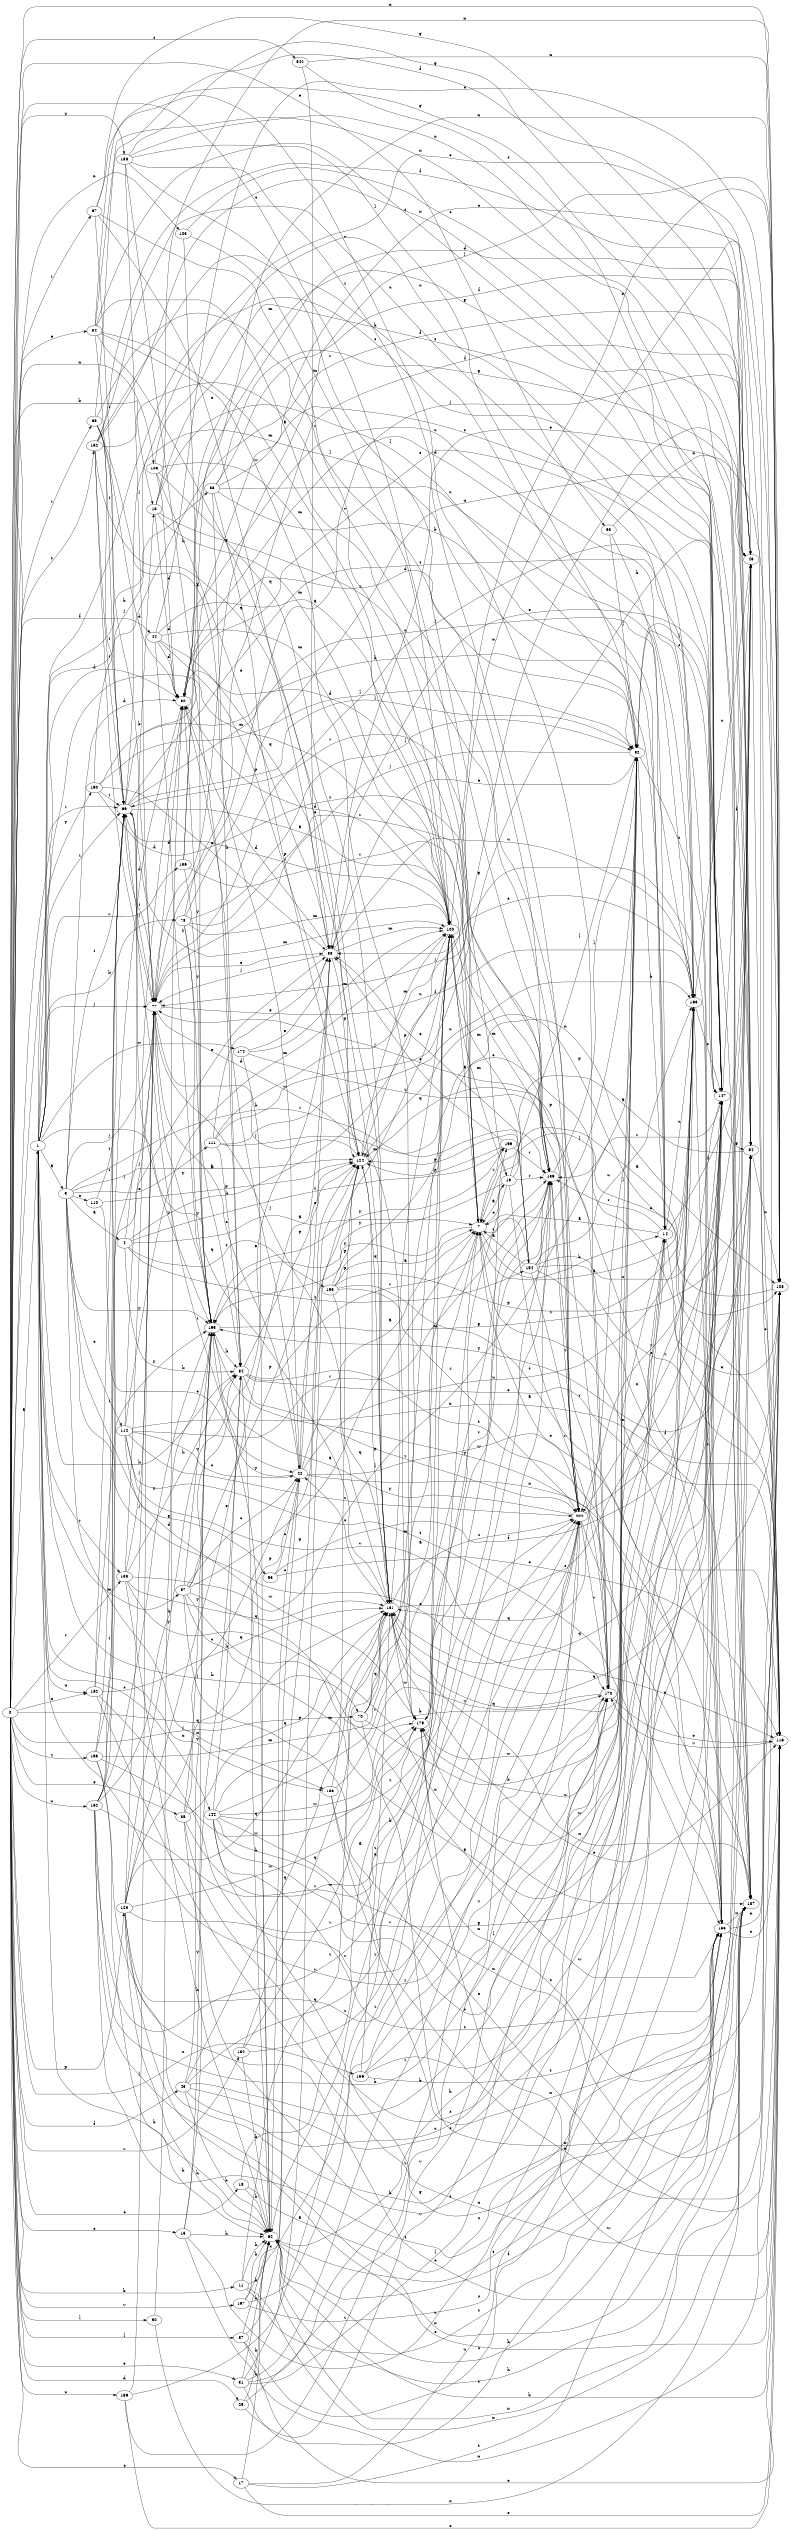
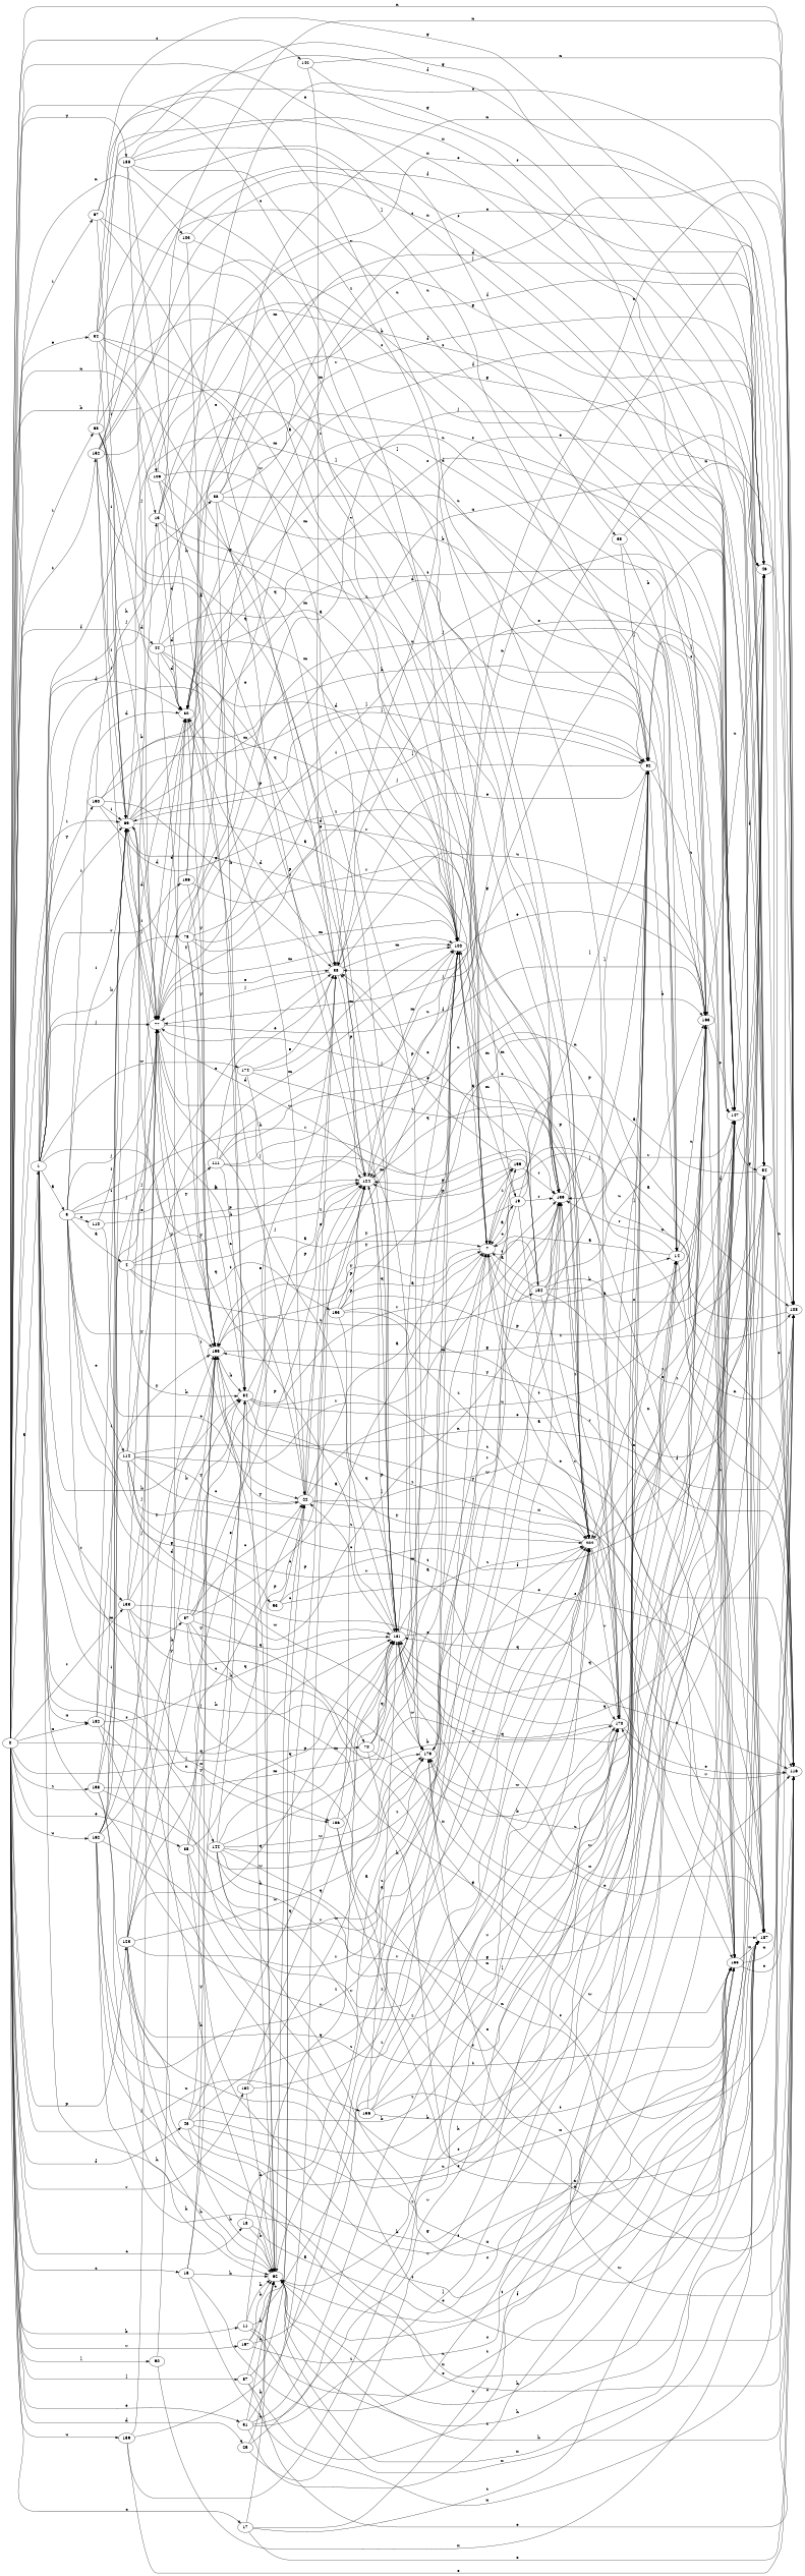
  strict digraph {
    fontname="DejaVu Serif"
    rankdir=LR
    node [fontname="DejaVu Serif"]
    edge [fontname="DejaVu Serif"]
    0
    1
    11
    13
    15
    17
    18
    19
    25
    30
    31
    33
    34
    35
    43
    44
    67
    68
    69
    70
    87
    90
    103
    106
    108
    123
    131
    132
    133
-   142 [label=542]
+   142
    152
    156
    159
    162
    167
    182
    188
    198
    3
    55
    62
    77
    78
    84
    92
    97
    100
    136
    144
    147
    170
    174
    186
    190
    199
    187
    155
    202
    195
    163
    116
    7
    139
    54
    124
    14
    179
    38
    46
    22
    4
    53
    110
    111
    112
    153
    154
    0 -> 1 [label=a]
    0 -> 11 [label=b]
    0 -> 13 [label=b]
    0 -> 15 [label=c]
    0 -> 17 [label=c]
    0 -> 18 [label=c]
    0 -> 19 [label=c]
    0 -> 25 [label=d]
    0 -> 30 [label=d]
    0 -> 31 [label=e]
    0 -> 33 [label=e]
    0 -> 34 [label=e]
    0 -> 35 [label=e]
    0 -> 43 [label=f]
    0 -> 44 [label=f]
    0 -> 67 [label=i]
    0 -> 68 [label=i]
    0 -> 69 [label=i]
    0 -> 70 [label=j]
    0 -> 87 [label=l]
    0 -> 90 [label=l]
    0 -> 103 [label=n]
    0 -> 106 [label=n]
    0 -> 108 [label=n]
    0 -> 123 [label=p]
    0 -> 131 [label=q]
    0 -> 132 [label=r]
    0 -> 133 [label=r]
    0 -> 142 [label=s]
    0 -> 152 [label=t]
    0 -> 156 [label=u]
    0 -> 159 [label=u]
    0 -> 162 [label=u]
    0 -> 167 [label=v]
    0 -> 182 [label=x]
    0 -> 188 [label=y]
    0 -> 198 [label=z]
    1 -> 69 [label=i]
    1 -> 70 [label=j]
    1 -> 131 [label=q]
    1 -> 133 [label=r]
    1 -> 182 [label=x]
    1 -> 3 [label=a]
    1 -> 55 [label=h]
    1 -> 62 [label=h]
    1 -> 77 [label=j]
    1 -> 78 [label=k]
    1 -> 84 [label=k]
    1 -> 92 [label=l]
    1 -> 97 [label=m]
    1 -> 100 [label=m]
    1 -> 136 [label=r]
    1 -> 144 [label=s]
    1 -> 147 [label=s]
    1 -> 170 [label=v]
    1 -> 174 [label=w]
    1 -> 186 [label=x]
    1 -> 190 [label=y]
    11 -> 131 [label=q]
    11 -> 62 [label=h]
    11 -> 199 [label=z]
    11 -> 187 [label=x]
    11 -> 155 [label=t]
    13 -> 30 [label=d]
    13 -> 108 [label=n]
    13 -> 92 [label=l]
    13 -> 100 [label=m]
    13 -> 147 [label=s]
    13 -> 202 [label=z]
    15 -> 108 [label=n]
    15 -> 62 [label=h]
    15 -> 84 [label=k]
    15 -> 195 [label=y]
    15 -> 163 [label=u]
    17 -> 62 [label=h]
    17 -> 155 [label=t]
    17 -> 163 [label=u]
    17 -> 116 [label=o]
    18 -> 62 [label=h]
    18 -> 147 [label=s]
    18 -> 7 [label=a]
    19 -> 108 [label=n]
    19 -> 62 [label=h]
    19 -> 92 [label=l]
    19 -> 100 [label=m]
    19 -> 170 [label=v]
    19 -> 195 [label=y]
    19 -> 7 [label=a]
    19 -> 139 [label=r]
    25 -> 62 [label=h]
    25 -> 170 [label=v]
    25 -> 202 [label=z]
    30 -> 195 [label=y]
    30 -> 163 [label=u]
    30 -> 54 [label=g]
    31 -> 62 [label=h]
    31 -> 92 [label=l]
    31 -> 170 [label=v]
    31 -> 155 [label=t]
    31 -> 202 [label=z]
    31 -> 124 [label=p]
    33 -> 108 [label=n]
    33 -> 92 [label=l]
    33 -> 14 [label=b]
    34 -> 69 [label=i]
    34 -> 100 [label=m]
    34 -> 147 [label=s]
    34 -> 187 [label=x]
    34 -> 7 [label=a]
    34 -> 54 [label=g]
    34 -> 124 [label=p]
    34 -> 179 [label=w]
    35 -> 131 [label=q]
    35 -> 147 [label=s]
    35 -> 155 [label=t]
    35 -> 202 [label=z]
    35 -> 195 [label=y]
    35 -> 124 [label=p]
    43 -> 131 [label=q]
    43 -> 62 [label=h]
    43 -> 147 [label=s]
    43 -> 202 [label=z]
    43 -> 195 [label=y]
    43 -> 163 [label=u]
    43 -> 14 [label=b]
    44 -> 30 [label=d]
    44 -> 131 [label=q]
    44 -> 100 [label=m]
    44 -> 195 [label=y]
    44 -> 116 [label=o]
    44 -> 7 [label=a]
    44 -> 124 [label=p]
    67 -> 69 [label=i]
    67 -> 100 [label=m]
    67 -> 170 [label=v]
    67 -> 54 [label=g]
    67 -> 38 [label=e]
    68 -> 30 [label=d]
    68 -> 69 [label=i]
    68 -> 77 [label=j]
    68 -> 139 [label=r]
    68 -> 46 [label=f]
    68 -> 22 [label=c]
    69 -> 77 [label=j]
    69 -> 92 [label=l]
    69 -> 100 [label=m]
    69 -> 147 [label=s]
    69 -> 155 [label=t]
    69 -> 195 [label=y]
    69 -> 163 [label=u]
    69 -> 116 [label=o]
    69 -> 7 [label=a]
    70 -> 131 [label=q]
    70 -> 100 [label=m]
    70 -> 187 [label=x]
    70 -> 7 [label=a]
    70 -> 14 [label=b]
    87 -> 62 [label=h]
    87 -> 147 [label=s]
    87 -> 116 [label=o]
    87 -> 22 [label=c]
    90 -> 30 [label=d]
    90 -> 187 [label=x]
    103 -> 100 [label=m]
    103 -> 147 [label=s]
    103 -> 195 [label=y]
    106 -> 30 [label=d]
    106 -> 131 [label=q]
    106 -> 100 [label=m]
    106 -> 163 [label=u]
    106 -> 38 [label=e]
    108 -> 131 [label=q]
    108 -> 77 [label=j]
    108 -> 7 [label=a]
    123 -> 131 [label=q]
    123 -> 62 [label=h]
    123 -> 77 [label=j]
    123 -> 187 [label=x]
    123 -> 202 [label=z]
    123 -> 195 [label=y]
    123 -> 139 [label=r]
    123 -> 14 [label=b]
    123 -> 179 [label=w]
    123 -> 38 [label=e]
    123 -> 22 [label=c]
    131 -> 77 [label=j]
    131 -> 147 [label=s]
    131 -> 187 [label=x]
    131 -> 202 [label=z]
    131 -> 116 [label=o]
    131 -> 124 [label=p]
    131 -> 179 [label=w]
    131 -> 22 [label=c]
    132 -> 131 [label=q]
    132 -> 62 [label=h]
    132 -> 139 [label=r]
    132 -> 179 [label=w]
    133 -> 30 [label=d]
    133 -> 131 [label=q]
    133 -> 62 [label=h]
    133 -> 77 [label=j]
    133 -> 84 [label=k]
    133 -> 92 [label=l]
    133 -> 187 [label=x]
    142 -> 108 [label=n]
    142 -> 147 [label=s]
    142 -> 38 [label=e]
    152 -> 69 [label=i]
    152 -> 131 [label=q]
    152 -> 77 [label=j]
    152 -> 170 [label=v]
    152 -> 187 [label=x]
    152 -> 163 [label=u]
    152 -> 14 [label=b]
    152 -> 46 [label=f]
    156 -> 131 [label=q]
    156 -> 92 [label=l]
    156 -> 147 [label=s]
    156 -> 170 [label=v]
    156 -> 155 [label=t]
    159 -> 77 [label=j]
    159 -> 202 [label=z]
    159 -> 116 [label=o]
    159 -> 7 [label=a]
    162 -> 30 [label=d]
    162 -> 69 [label=i]
    162 -> 77 [label=j]
    162 -> 84 [label=k]
    162 -> 155 [label=t]
    162 -> 202 [label=z]
    162 -> 195 [label=y]
    162 -> 116 [label=o]
    162 -> 139 [label=r]
    162 -> 14 [label=b]
    167 -> 62 [label=h]
    167 -> 147 [label=s]
    167 -> 202 [label=z]
    167 -> 124 [label=p]
    182 -> 69 [label=i]
    182 -> 131 [label=q]
    182 -> 170 [label=v]
    182 -> 195 [label=y]
    182 -> 54 [label=g]
    188 -> 77 [label=j]
    188 -> 84 [label=k]
    188 -> 92 [label=l]
    188 -> 187 [label=x]
    188 -> 202 [label=z]
    188 -> 139 [label=r]
    188 -> 54 [label=g]
    198 -> 69 [label=i]
    198 -> 62 [label=h]
    198 -> 100 [label=m]
    198 -> 116 [label=o]
    198 -> 179 [label=w]
    198 -> 38 [label=e]
    3 -> 30 [label=d]
    3 -> 69 [label=i]
    3 -> 77 [label=j]
    3 -> 186 [label=x]
    3 -> 195 [label=y]
    3 -> 116 [label=o]
    3 -> 139 [label=r]
    3 -> 124 [label=p]
    3 -> 4 [label=a]
    3 -> 53 [label=g]
    3 -> 110 [label=o]
    3 -> 111 [label=o]
    3 -> 112 [label=o]
    55 -> 84 [label=k]
    55 -> 147 [label=s]
    55 -> 163 [label=u]
    55 -> 54 [label=g]
    55 -> 124 [label=p]
    55 -> 14 [label=b]
    55 -> 46 [label=f]
    62 -> 69 [label=i]
    62 -> 187 [label=x]
    62 -> 155 [label=t]
    62 -> 46 [label=f]
    62 -> 22 [label=c]
    77 -> 30 [label=d]
    77 -> 69 [label=i]
    77 -> 195 [label=y]
    77 -> 163 [label=u]
    77 -> 179 [label=w]
    77 -> 38 [label=e]
    77 -> 22 [label=c]
    78 -> 84 [label=k]
    78 -> 92 [label=l]
    78 -> 100 [label=m]
    78 -> 187 [label=x]
    78 -> 195 [label=y]
    78 -> 139 [label=r]
    78 -> 46 [label=f]
    84 -> 62 [label=h]
    84 -> 155 [label=t]
    84 -> 202 [label=z]
    84 -> 116 [label=o]
    84 -> 139 [label=r]
    84 -> 124 [label=p]
    92 -> 30 [label=d]
    92 -> 131 [label=q]
    92 -> 62 [label=h]
    92 -> 77 [label=j]
    92 -> 147 [label=s]
    92 -> 155 [label=t]
    92 -> 14 [label=b]
    92 -> 38 [label=e]
    97 -> 108 [label=n]
    97 -> 195 [label=y]
    97 -> 116 [label=o]
    97 -> 7 [label=a]
    97 -> 54 [label=g]
    97 -> 124 [label=p]
    97 -> 14 [label=b]
    97 -> 38 [label=e]
    97 -> 22 [label=c]
    100 -> 30 [label=d]
    100 -> 69 [label=i]
    100 -> 108 [label=n]
    100 -> 131 [label=q]
    100 -> 7 [label=a]
    100 -> 124 [label=p]
    136 -> 108 [label=n]
    136 -> 195 [label=y]
    136 -> 116 [label=o]
    136 -> 139 [label=r]
    144 -> 108 [label=n]
    144 -> 84 [label=k]
    144 -> 100 [label=m]
    144 -> 147 [label=s]
    144 -> 187 [label=x]
    144 -> 155 [label=t]
    144 -> 202 [label=z]
    144 -> 139 [label=r]
    144 -> 54 [label=g]
    144 -> 179 [label=w]
    147 -> 77 [label=j]
    147 -> 92 [label=l]
    147 -> 202 [label=z]
    147 -> 139 [label=r]
    147 -> 54 [label=g]
    147 -> 179 [label=w]
    147 -> 38 [label=e]
    147 -> 46 [label=f]
    170 -> 131 [label=q]
    170 -> 77 [label=j]
    170 -> 92 [label=l]
    170 -> 116 [label=o]
    170 -> 139 [label=r]
    170 -> 179 [label=w]
    174 -> 62 [label=h]
    174 -> 100 [label=m]
    174 -> 202 [label=z]
    174 -> 38 [label=e]
    186 -> 108 [label=n]
    186 -> 170 [label=v]
    186 -> 187 [label=x]
    186 -> 124 [label=p]
    190 -> 69 [label=i]
    190 -> 92 [label=l]
    190 -> 202 [label=z]
    190 -> 14 [label=b]
    190 -> 38 [label=e]
    190 -> 46 [label=f]
    199 -> 195 [label=y]
    199 -> 139 [label=r]
    199 -> 124 [label=p]
    199 -> 38 [label=e]
    187 -> 62 [label=h]
    155 -> 108 [label=n]
    155 -> 77 [label=j]
    155 -> 187 [label=x]
    155 -> 195 [label=y]
    155 -> 116 [label=o]
    155 -> 124 [label=p]
    155 -> 179 [label=w]
    202 -> 170 [label=v]
    202 -> 187 [label=x]
    202 -> 195 [label=y]
    202 -> 7 [label=a]
    202 -> 46 [label=f]
    195 -> 84 [label=k]
    195 -> 54 [label=g]
    163 -> 30 [label=d]
    163 -> 147 [label=s]
    163 -> 155 [label=t]
    163 -> 7 [label=a]
    163 -> 38 [label=e]
    116 -> 62 [label=h]
    116 -> 170 [label=v]
    116 -> 124 [label=p]
    116 -> 179 [label=w]
    7 -> 19 [label=c]
    7 -> 30 [label=d]
    7 -> 199 [label=z]
    7 -> 187 [label=x]
    7 -> 195 [label=y]
    7 -> 14 [label=b]
    7 -> 154 [label=t]
    139 -> 69 [label=i]
    139 -> 92 [label=l]
    139 -> 100 [label=m]
    139 -> 202 [label=z]
    139 -> 179 [label=w]
    54 -> 108 [label=n]
    54 -> 62 [label=h]
    54 -> 195 [label=y]
    54 -> 7 [label=a]
    54 -> 38 [label=e]
    124 -> 131 [label=q]
    124 -> 77 [label=j]
    124 -> 100 [label=m]
    14 -> 108 [label=n]
    14 -> 163 [label=u]
    14 -> 7 [label=a]
    14 -> 139 [label=r]
    14 -> 46 [label=f]
    179 -> 100 [label=m]
    179 -> 163 [label=u]
    179 -> 139 [label=r]
    38 -> 30 [label=d]
    38 -> 77 [label=j]
    38 -> 100 [label=m]
    38 -> 163 [label=u]
    38 -> 124 [label=p]
    46 -> 30 [label=d]
    46 -> 131 [label=q]
    46 -> 77 [label=j]
    46 -> 202 [label=z]
    46 -> 163 [label=u]
    46 -> 116 [label=o]
    22 -> 30 [label=d]
    22 -> 100 [label=m]
    22 -> 187 [label=x]
    22 -> 195 [label=y]
    22 -> 163 [label=u]
    22 -> 116 [label=o]
    22 -> 7 [label=a]
    22 -> 38 [label=e]
    4 -> 13 [label=b]
    4 -> 84 [label=k]
    4 -> 199 [label=z]
    4 -> 7 [label=a]
    4 -> 46 [label=f]
    4 -> 153 [label=t]
    4 -> 154 [label=t]
    53 -> 116 [label=o]
    53 -> 46 [label=f]
    53 -> 22 [label=c]
    110 -> 69 [label=i]
    110 -> 124 [label=p]
    110 -> 22 [label=c]
    111 -> 108 [label=n]
    111 -> 84 [label=k]
    111 -> 163 [label=u]
    111 -> 116 [label=o]
    111 -> 54 [label=g]
    111 -> 38 [label=e]
    112 -> 108 [label=n]
    112 -> 77 [label=j]
    112 -> 100 [label=m]
    112 -> 170 [label=v]
    112 -> 155 [label=t]
    112 -> 202 [label=z]
    112 -> 139 [label=r]
    112 -> 179 [label=w]
    112 -> 22 [label=c]
    153 -> 108 [label=n]
    153 -> 131 [label=q]
    153 -> 155 [label=t]
    153 -> 202 [label=z]
    153 -> 163 [label=p]
    153 -> 7 [label=a]
    153 -> 124 [label=p]
    154 -> 92 [label=l]
    154 -> 100 [label=m]
    154 -> 147 [label=s]
    154 -> 187 [label=x]
    154 -> 202 [label=z]
    154 -> 163 [label=u]
    154 -> 116 [label=o]
    154 -> 7 [label=a]
    154 -> 124 [label=p]
    154 -> 38 [label=e]
  }
